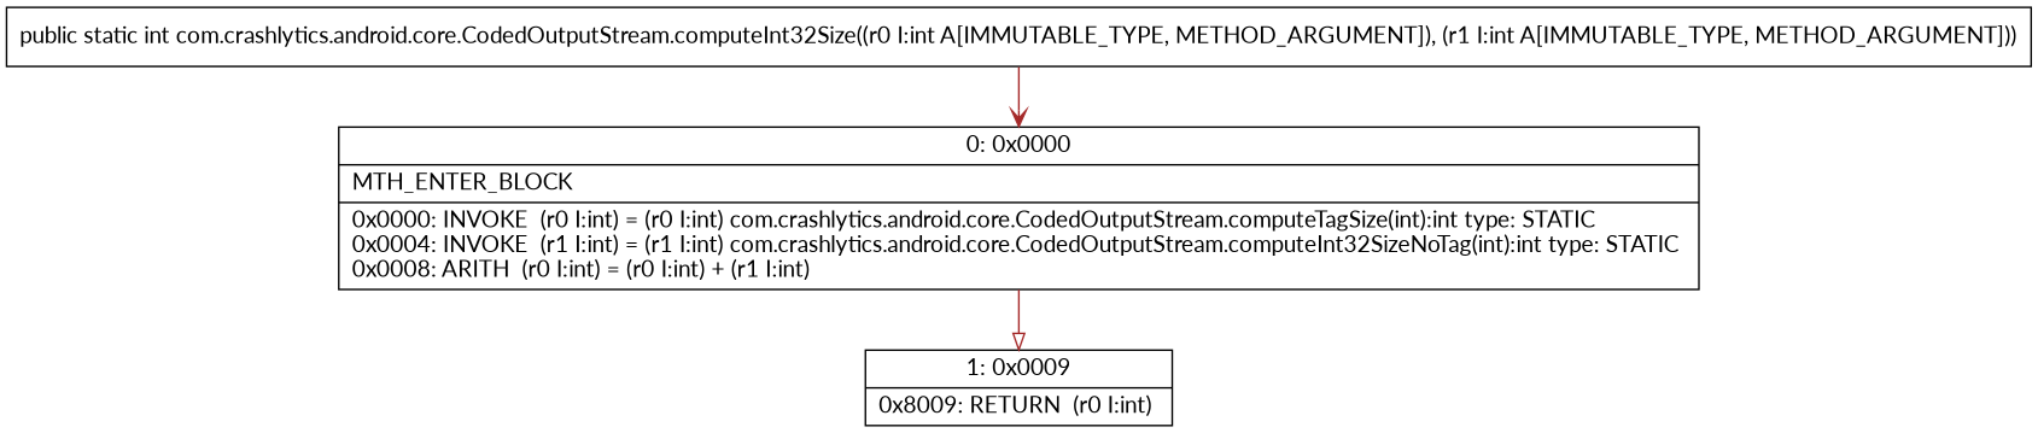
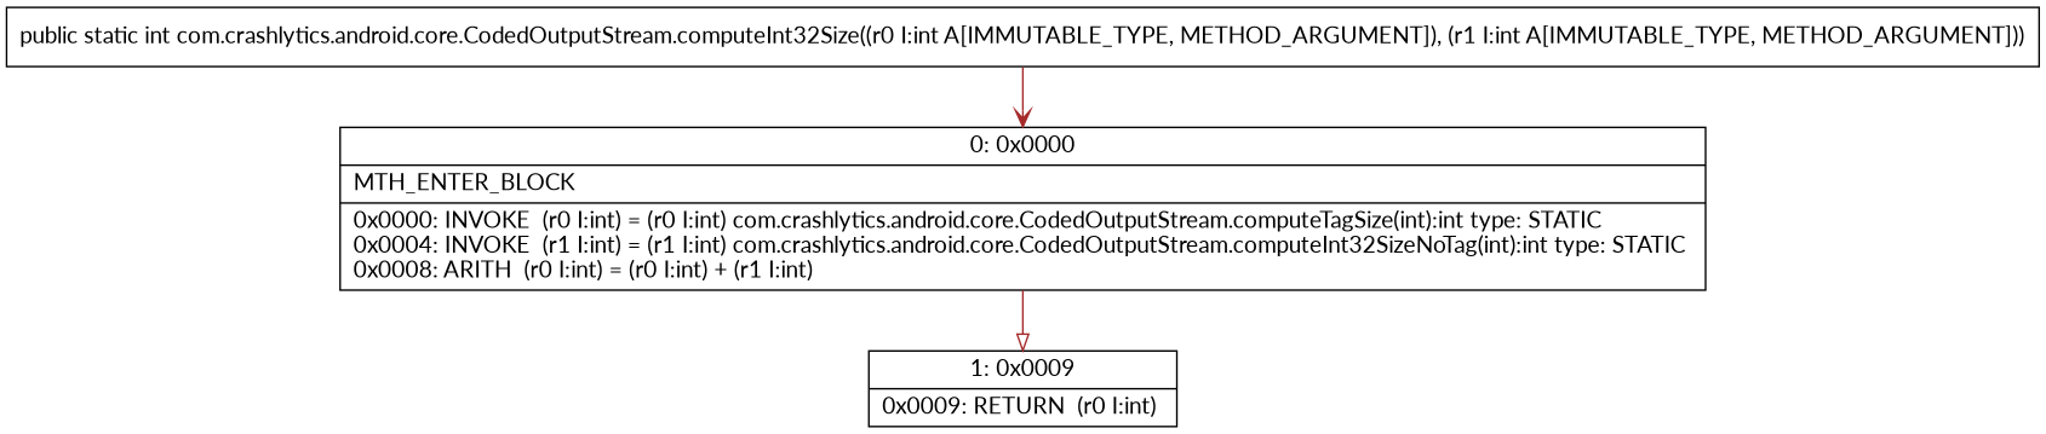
  digraph {
    fontname=Lato
    node [shape=record fontname=Lato]
    edge [color=brown fontname=Lato]
    n1 [label="{0\:\ 0x0000|MTH_ENTER_BLOCK\l|0x0000: INVOKE  (r0 I:int) = (r0 I:int) com.crashlytics.android.core.CodedOutputStream.computeTagSize(int):int type: STATIC \l0x0004: INVOKE  (r1 I:int) = (r1 I:int) com.crashlytics.android.core.CodedOutputStream.computeInt32SizeNoTag(int):int type: STATIC \l0x0008: ARITH  (r0 I:int) = (r0 I:int) + (r1 I:int) \l}"]
-   n2 [label="{1\:\ 0x0009|0x8009: RETURN  (r0 I:int) \l}"]
+   n2 [label="{1\:\ 0x0009|0x0009: RETURN  (r0 I:int) \l}"]
    n3 [label="{public static int com.crashlytics.android.core.CodedOutputStream.computeInt32Size((r0 I:int A[IMMUTABLE_TYPE, METHOD_ARGUMENT]), (r1 I:int A[IMMUTABLE_TYPE, METHOD_ARGUMENT])) }"]
    n1 -> n2 [arrowhead=onormal]
    n3 -> n1 [arrowhead=vee]
  }
